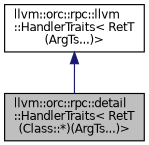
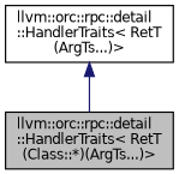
  digraph {
    node [color=black fontname=Helvetica fontsize=10 shape=box]
    n1 [fillcolor=grey75 fontcolor=black height=0.2 label="llvm::orc::rpc::detail\l::HandlerTraits\< RetT\l(Class::*)(ArgTs...)\>" style=filled width=0.4]
-   n2 [height=0.2 label="llvm::orc::rpc::llvm\l::HandlerTraits\< RetT\l(ArgTs...)\>" width=0.4]
+   n2 [height=0.2 label="llvm::orc::rpc::detail\l::HandlerTraits\< RetT\l(ArgTs...)\>" width=0.4]
    n2 -> n1 [color=midnightblue dir=back fontname=Helvetica fontsize=10 labelfontname=Helvetica labelfontsize=10 style=solid]
  }
